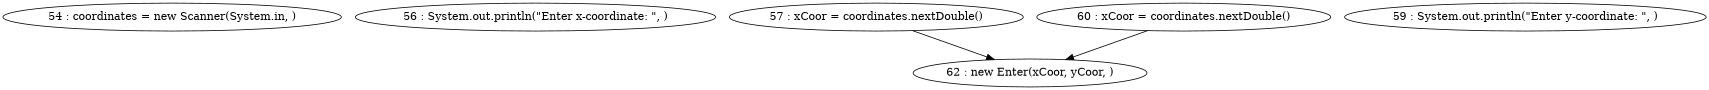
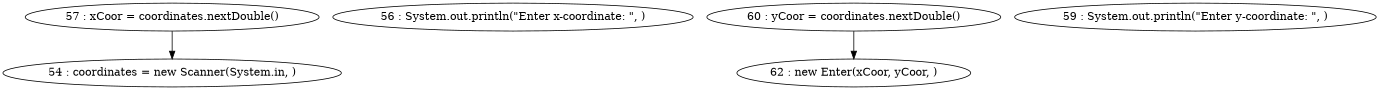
  digraph {
    "54 : coordinates = new Scanner(System.in, )"
    "56 : System.out.println(\"Enter x-coordinate: \", )"
    n3 [label="62 : new Enter(xCoor, yCoor, )"]
    "57 : xCoor = coordinates.nextDouble()"
    "59 : System.out.println(\"Enter y-coordinate: \", )"
-   "60 : yCoor = coordinates.nextDouble()" [label="60 : xCoor = coordinates.nextDouble()"]
-   "57 : xCoor = coordinates.nextDouble()" -> n3
+   "60 : yCoor = coordinates.nextDouble()"
+   "57 : xCoor = coordinates.nextDouble()" -> "54 : coordinates = new Scanner(System.in, )"
    "60 : yCoor = coordinates.nextDouble()" -> n3
  }
